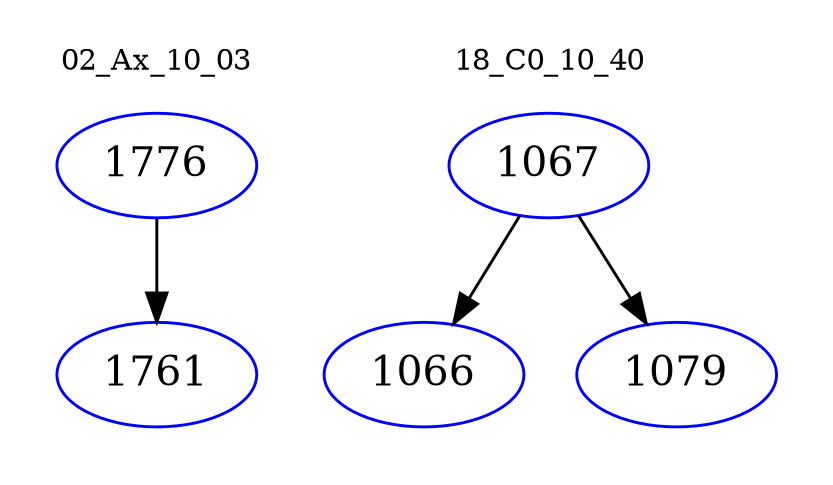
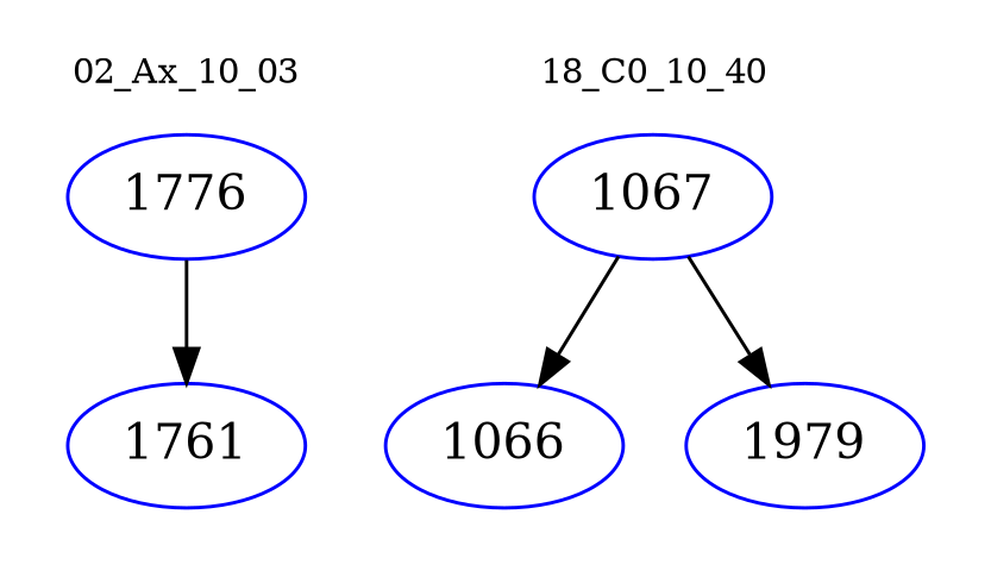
  digraph {
    node [color=blue]
    edge [color=black]
    n1 [label=1776]
    n2 [label=1761]
    n3 [label=1067]
    n4 [label=1066]
-   n5 [label=1079]
+   n5 [label=1979]
    subgraph cluster_1 {
      color=white
      fontsize=10
      label="02_Ax_10_03"
      n1
      n2
    }
    subgraph cluster_2 {
      color=white
      fontsize=10
      label="18_C0_10_40"
      n3
      n4
      n5
    }
    n1 -> n2
    n3 -> n4
    n3 -> n5
  }
